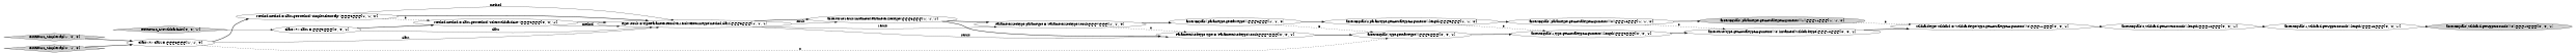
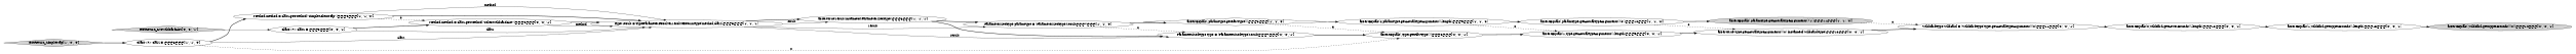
  digraph {
    rankdir=LR
    node [fillcolor=white shape=ellipse style=filled]
    edge [style=bold]
    n1 [label="assertEquals(1,wildcard.getUpperBounds().length)@@@13@@@['0', '0', '1']"]
    n2 [fillcolor=lightgray label="assertEquals(,wildcard.getUpperBounds()(0()@@@14@@@['0', '0', '1']"]
    n3 [fillcolor=lightgray label="assertEquals(,paramType.getActualTypeArguments()(1()@@@11@@@['1', '1', '0']"]
    n4 [label="WildcardType wildcard = (WildcardType)type.getActualTypeArguments()(0(@@@11@@@['0', '0', '1']"]
    n5 [label="assertEquals(0,wildcard.getLowerBounds().length)@@@12@@@['0', '0', '1']"]
    n6 [label="assertTrue(result instanceof ParameterizedType)@@@6@@@['1', '1', '1']"]
    n7 [label="ParameterizedType paramType = (ParameterizedType)result@@@7@@@['1', '1', '0']"]
    n8 [label="ParameterizedType type = (ParameterizedType)result@@@7@@@['0', '0', '1']"]
-   n9 [label="assertEquals(,paramType.getRawType())@@@8@@@['1', '1', '0']"]
+   n9 [label="assertEquals(,paramType.getRawType())@@@8@@@['1', '1', '0']" shape=diamond]
    n10 [label="assertEquals(,type.getRawType())@@@8@@@['0', '0', '1']"]
    n11 [label="assertEquals(1,type.getActualTypeArguments().length)@@@9@@@['0', '0', '1']"]
    n12 [label="assertTrue(type.getActualTypeArguments()(0( instanceof WildcardType)@@@10@@@['0', '0', '1']"]
    n13 [label="assertEquals(2,paramType.getActualTypeArguments().length)@@@9@@@['1', '1', '0']"]
    n14 [label="Method method = clazz.getMethod(\"simpleSelectMap\")@@@4@@@['1', '1', '0']"]
    n15 [label="Type result = TypeParameterResolver.resolveReturnType(method,clazz)@@@5@@@['1', '1', '1']"]
    n16 [label="Method method = clazz.getMethod(\"selectWildcardList\")@@@4@@@['0', '0', '1']"]
    n17 [label="assertEquals(,paramType.getActualTypeArguments()(0()@@@10@@@['1', '1', '0']"]
    n18 [fillcolor=lightgray label="testReturn_Lv2WildcardList['0', '0', '1']" shape=diamond]
    n19 [label="Class<?> clazz = @@@3@@@['0', '0', '1']"]
    n20 [fillcolor=lightgray label="testReturn_SimpleMap['1', '0', '0']" shape=diamond]
    n21 [label="Class<?> clazz = @@@3@@@['1', '1', '0']"]
-   n22 [fillcolor=lightgray label="testReturn_SimpleMap['0', '1', '0']" shape=diamond]
    n1 -> n2
    n3 -> n4 [label=0 style=dashed]
    n4 -> n5
    n5 -> n1
    n6 -> n7
    n6 -> n8
    n7 -> n8 [label=0 style=dashed]
    n7 -> n9
    n8 -> n10
    n9 -> n10 [label=3 style=dashed]
    n9 -> n13
    n10 -> n11
    n11 -> n12
    n12 -> n4
    n13 -> n11 [label=0 style=dashed]
    n13 -> n17
    n14 -> n15 [label=method style=solid]
    n14 -> n15
    n14 -> n16 [label=0 style=dashed]
    n15 -> n6
    n15 -> n6 [label=result style=solid]
    n15 -> n7 [label=result style=solid]
    n15 -> n8 [label=result style=solid]
    n16 -> n15
    n16 -> n15 [label=method style=solid]
    n17 -> n3
    n17 -> n12 [label=0 style=dashed]
    n18 -> n19 [style=solid]
    n19 -> n15 [label=clazz style=solid]
    n19 -> n16
    n20 -> n21
    n21 -> n10 [label=0 style=dashed]
    n21 -> n14
    n21 -> n15 [label=clazz style=solid]
-   n22 -> n21
  }
